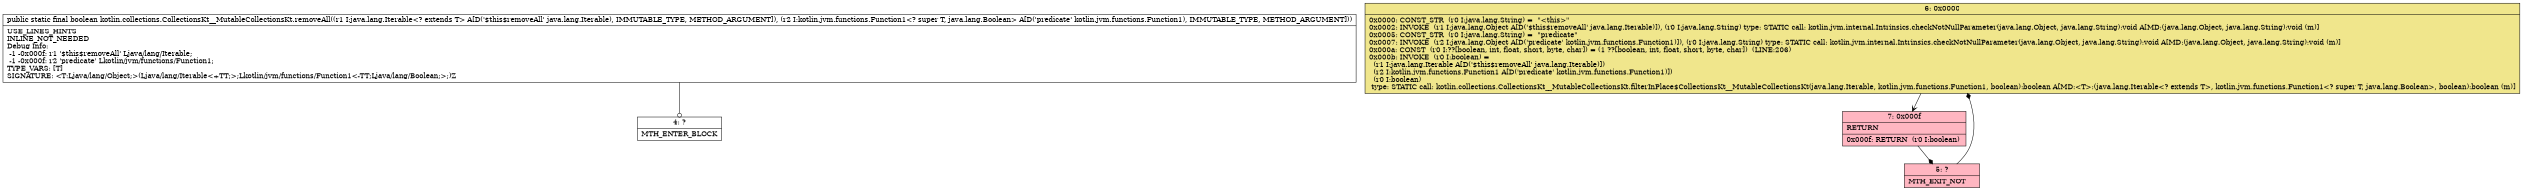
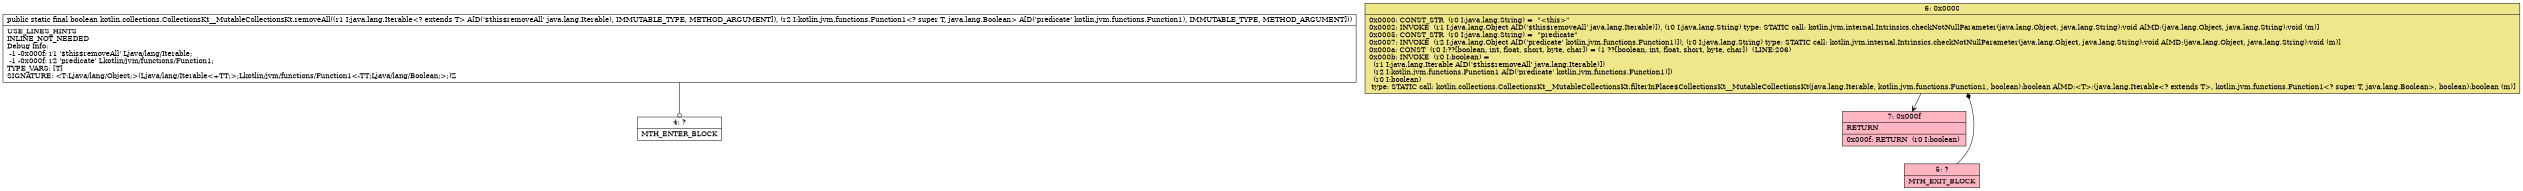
  digraph {
    node [fillcolor=white shape=record style=filled]
    edge [arrowhead=diamond]
    n1 [label="{4\:\ ?|MTH_ENTER_BLOCK\l}"]
    n2 [fillcolor=khaki label="{6\:\ 0x0000|0x0000: CONST_STR  (r0 I:java.lang.String) =  \"\<this\>\" \l0x0002: INVOKE  (r1 I:java.lang.Object A[D('$this$removeAll' java.lang.Iterable)]), (r0 I:java.lang.String) type: STATIC call: kotlin.jvm.internal.Intrinsics.checkNotNullParameter(java.lang.Object, java.lang.String):void A[MD:(java.lang.Object, java.lang.String):void (m)]\l0x0005: CONST_STR  (r0 I:java.lang.String) =  \"predicate\" \l0x0007: INVOKE  (r2 I:java.lang.Object A[D('predicate' kotlin.jvm.functions.Function1)]), (r0 I:java.lang.String) type: STATIC call: kotlin.jvm.internal.Intrinsics.checkNotNullParameter(java.lang.Object, java.lang.String):void A[MD:(java.lang.Object, java.lang.String):void (m)]\l0x000a: CONST  (r0 I:??[boolean, int, float, short, byte, char]) = (1 ??[boolean, int, float, short, byte, char])  (LINE:206)\l0x000b: INVOKE  (r0 I:boolean) = \l  (r1 I:java.lang.Iterable A[D('$this$removeAll' java.lang.Iterable)])\l  (r2 I:kotlin.jvm.functions.Function1 A[D('predicate' kotlin.jvm.functions.Function1)])\l  (r0 I:boolean)\l type: STATIC call: kotlin.collections.CollectionsKt__MutableCollectionsKt.filterInPlace$CollectionsKt__MutableCollectionsKt(java.lang.Iterable, kotlin.jvm.functions.Function1, boolean):boolean A[MD:\<T\>:(java.lang.Iterable\<? extends T\>, kotlin.jvm.functions.Function1\<? super T, java.lang.Boolean\>, boolean):boolean (m)]\l}"]
    n3 [fillcolor=lightpink label="{7\:\ 0x000f|RETURN\l|0x000f: RETURN  (r0 I:boolean) \l}"]
-   n4 [fillcolor=lightpink label="{5\:\ ?|MTH_EXIT_NOT\l}"]
+   n4 [fillcolor=lightpink label="{5\:\ ?|MTH_EXIT_BLOCK\l}"]
    n5 [label="{public static final boolean kotlin.collections.CollectionsKt__MutableCollectionsKt.removeAll((r1 I:java.lang.Iterable\<? extends T\> A[D('$this$removeAll' java.lang.Iterable), IMMUTABLE_TYPE, METHOD_ARGUMENT]), (r2 I:kotlin.jvm.functions.Function1\<? super T, java.lang.Boolean\> A[D('predicate' kotlin.jvm.functions.Function1), IMMUTABLE_TYPE, METHOD_ARGUMENT]))  | USE_LINES_HINTS\lINLINE_NOT_NEEDED\lDebug Info:\l  \-1 \-0x000f: r1 '$this$removeAll' Ljava\/lang\/Iterable;\l  \-1 \-0x000f: r2 'predicate' Lkotlin\/jvm\/functions\/Function1;\lTYPE_VARS: [T]\lSIGNATURE: \<T:Ljava\/lang\/Object;\>(Ljava\/lang\/Iterable\<+TT;\>;Lkotlin\/jvm\/functions\/Function1\<\-TT;Ljava\/lang\/Boolean;\>;)Z\l}"]
    n2 -> n3 [arrowhead=vee]
-   n3 -> n4
    n4 -> n2
    n5 -> n1 [arrowhead=odot]
  }
